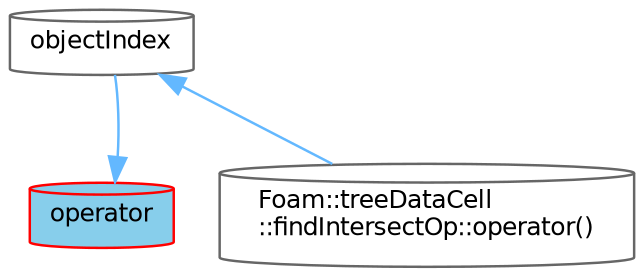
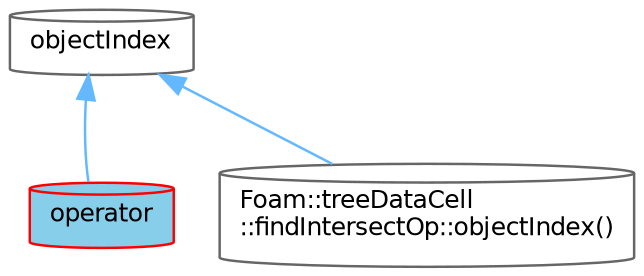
  digraph {
    rankdir=TB
    node [fillcolor=white fontname=Helvetica fontsize=10 shape=cylinder style=filled]
    edge [color=steelblue1 dir=back fontname=Helvetica fontsize=10 labelfontname=Helvetica labelfontsize=10 style=solid]
    n1 [color=gray40 fontcolor=black height=0.2 label=objectIndex width=0.4]
    n2 [color=red fillcolor=skyblue height=0.2 label=operator width=0.4]
-   n3 [color=grey40 height=0.2 label="Foam::treeDataCell\l::findIntersectOp::operator()" width=0.4]
-   n2 -> n1
+   n3 [color=grey40 height=0.2 label="Foam::treeDataCell\l::findIntersectOp::objectIndex()" width=0.4]
+   n1 -> n2
    n1 -> n3
  }
